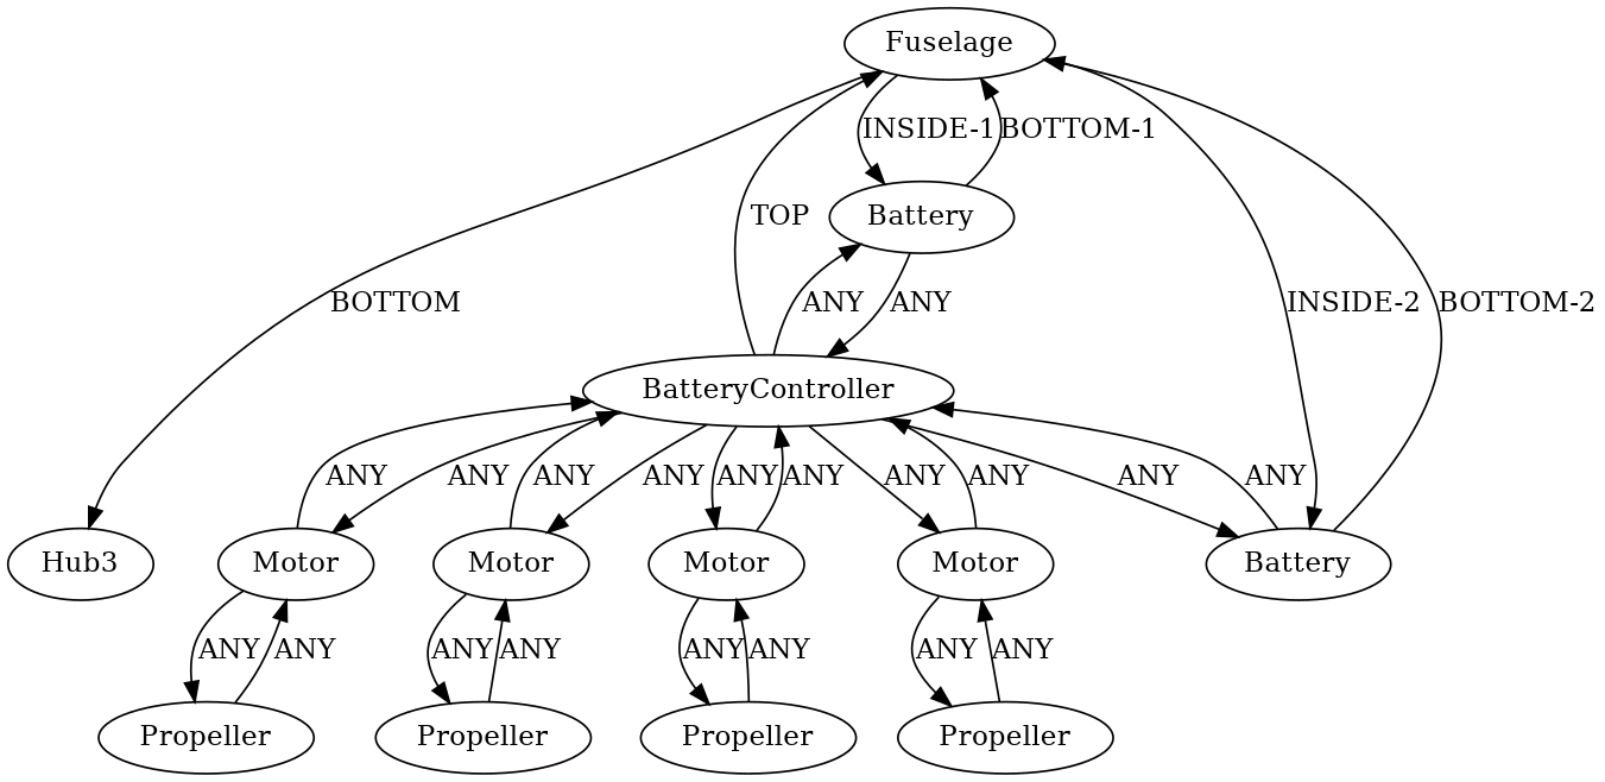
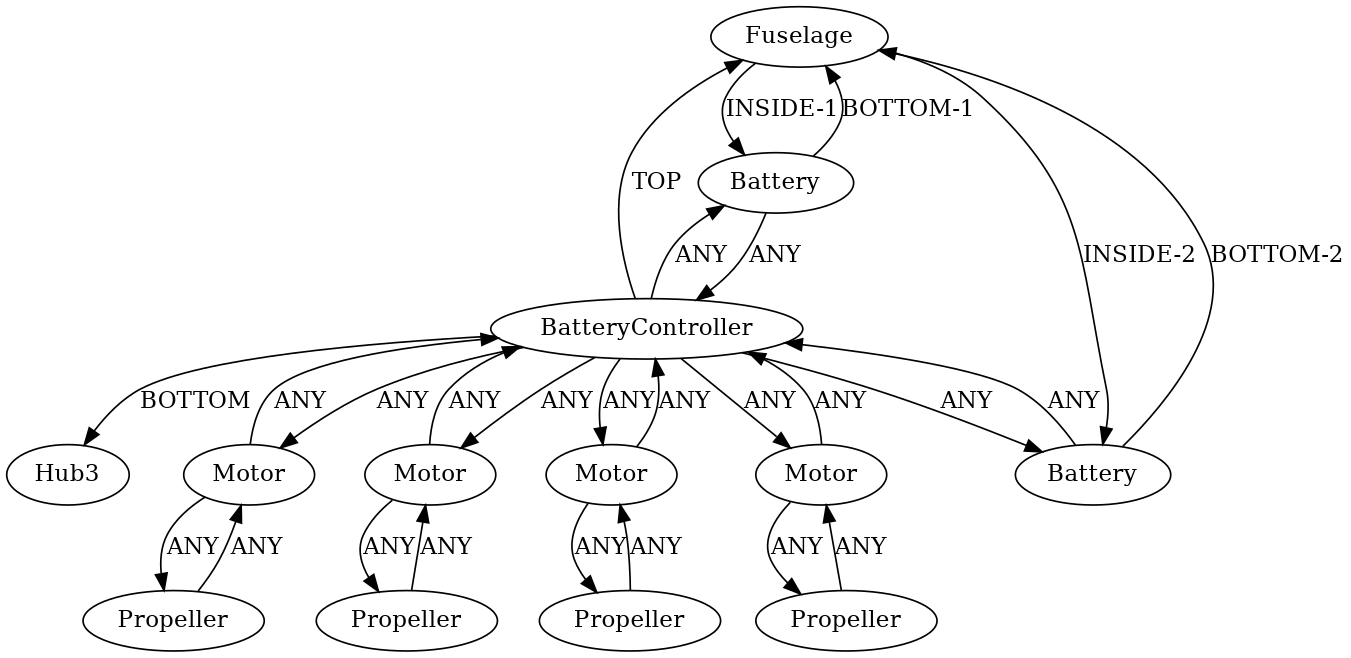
  digraph {
    n1 [instance=Fuselage_instance_1 label=Fuselage]
    n2 [instance=Hub3_instance_4 label=Hub3]
    n3 [instance=Battery_instance_1 label=Battery]
    n4 [instance=Battery_instance_2 label=Battery]
    n5 [instance=BatteryController_instance_1 label=BatteryController]
    n6 [instance=Motor_instance_1 label=Motor]
    n7 [instance=Propeller_instance_1 label=Propeller]
    n8 [instance=Motor_instance_2 label=Motor]
    n9 [instance=Motor_instance_3 label=Motor]
    n10 [instance=Motor_instance_4 label=Motor]
    n11 [instance=Propeller_instance_2 label=Propeller]
    n12 [instance=Propeller_instance_3 label=Propeller]
    n13 [instance=Propeller_instance_4 label=Propeller]
-   n1 -> n2 [label=BOTTOM]
+   n5 -> n2 [label=BOTTOM]
    n1 -> n3 [label="INSIDE-1"]
    n1 -> n4 [label="INSIDE-2"]
    n3 -> n1 [label="BOTTOM-1"]
    n3 -> n5 [label=ANY]
    n4 -> n1 [label="BOTTOM-2"]
    n4 -> n5 [label=ANY]
    n5 -> n1 [label=TOP]
    n5 -> n3 [label=ANY]
    n5 -> n4 [label=ANY]
    n5 -> n6 [label=ANY]
    n5 -> n8 [label=ANY]
    n5 -> n9 [label=ANY]
    n5 -> n10 [label=ANY]
    n6 -> n5 [label=ANY]
    n6 -> n7 [label=ANY]
    n7 -> n6 [label=ANY]
    n8 -> n5 [label=ANY]
    n8 -> n11 [label=ANY]
    n9 -> n5 [label=ANY]
    n9 -> n12 [label=ANY]
    n10 -> n5 [label=ANY]
    n10 -> n13 [label=ANY]
    n11 -> n8 [label=ANY]
    n12 -> n9 [label=ANY]
    n13 -> n10 [label=ANY]
  }
